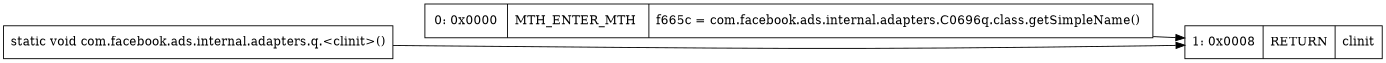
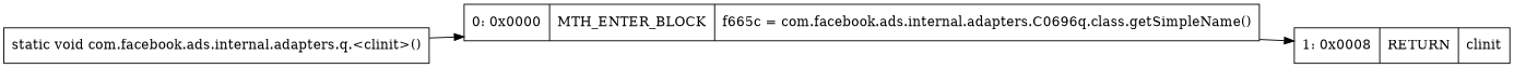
  digraph {
    rankdir=LR
    node [shape=record]
-   n1 [label="{0\:\ 0x0000|MTH_ENTER_MTH\l|f665c = com.facebook.ads.internal.adapters.C0696q.class.getSimpleName()\l}"]
+   n1 [label="{0\:\ 0x0000|MTH_ENTER_BLOCK\l|f665c = com.facebook.ads.internal.adapters.C0696q.class.getSimpleName()\l}"]
    n2 [label="{1\:\ 0x0008|RETURN\l|clinit\l}"]
    n3 [label="{static void com.facebook.ads.internal.adapters.q.\<clinit\>() }"]
    n1 -> n2
-   n3 -> n2
+   n3 -> n1
  }
